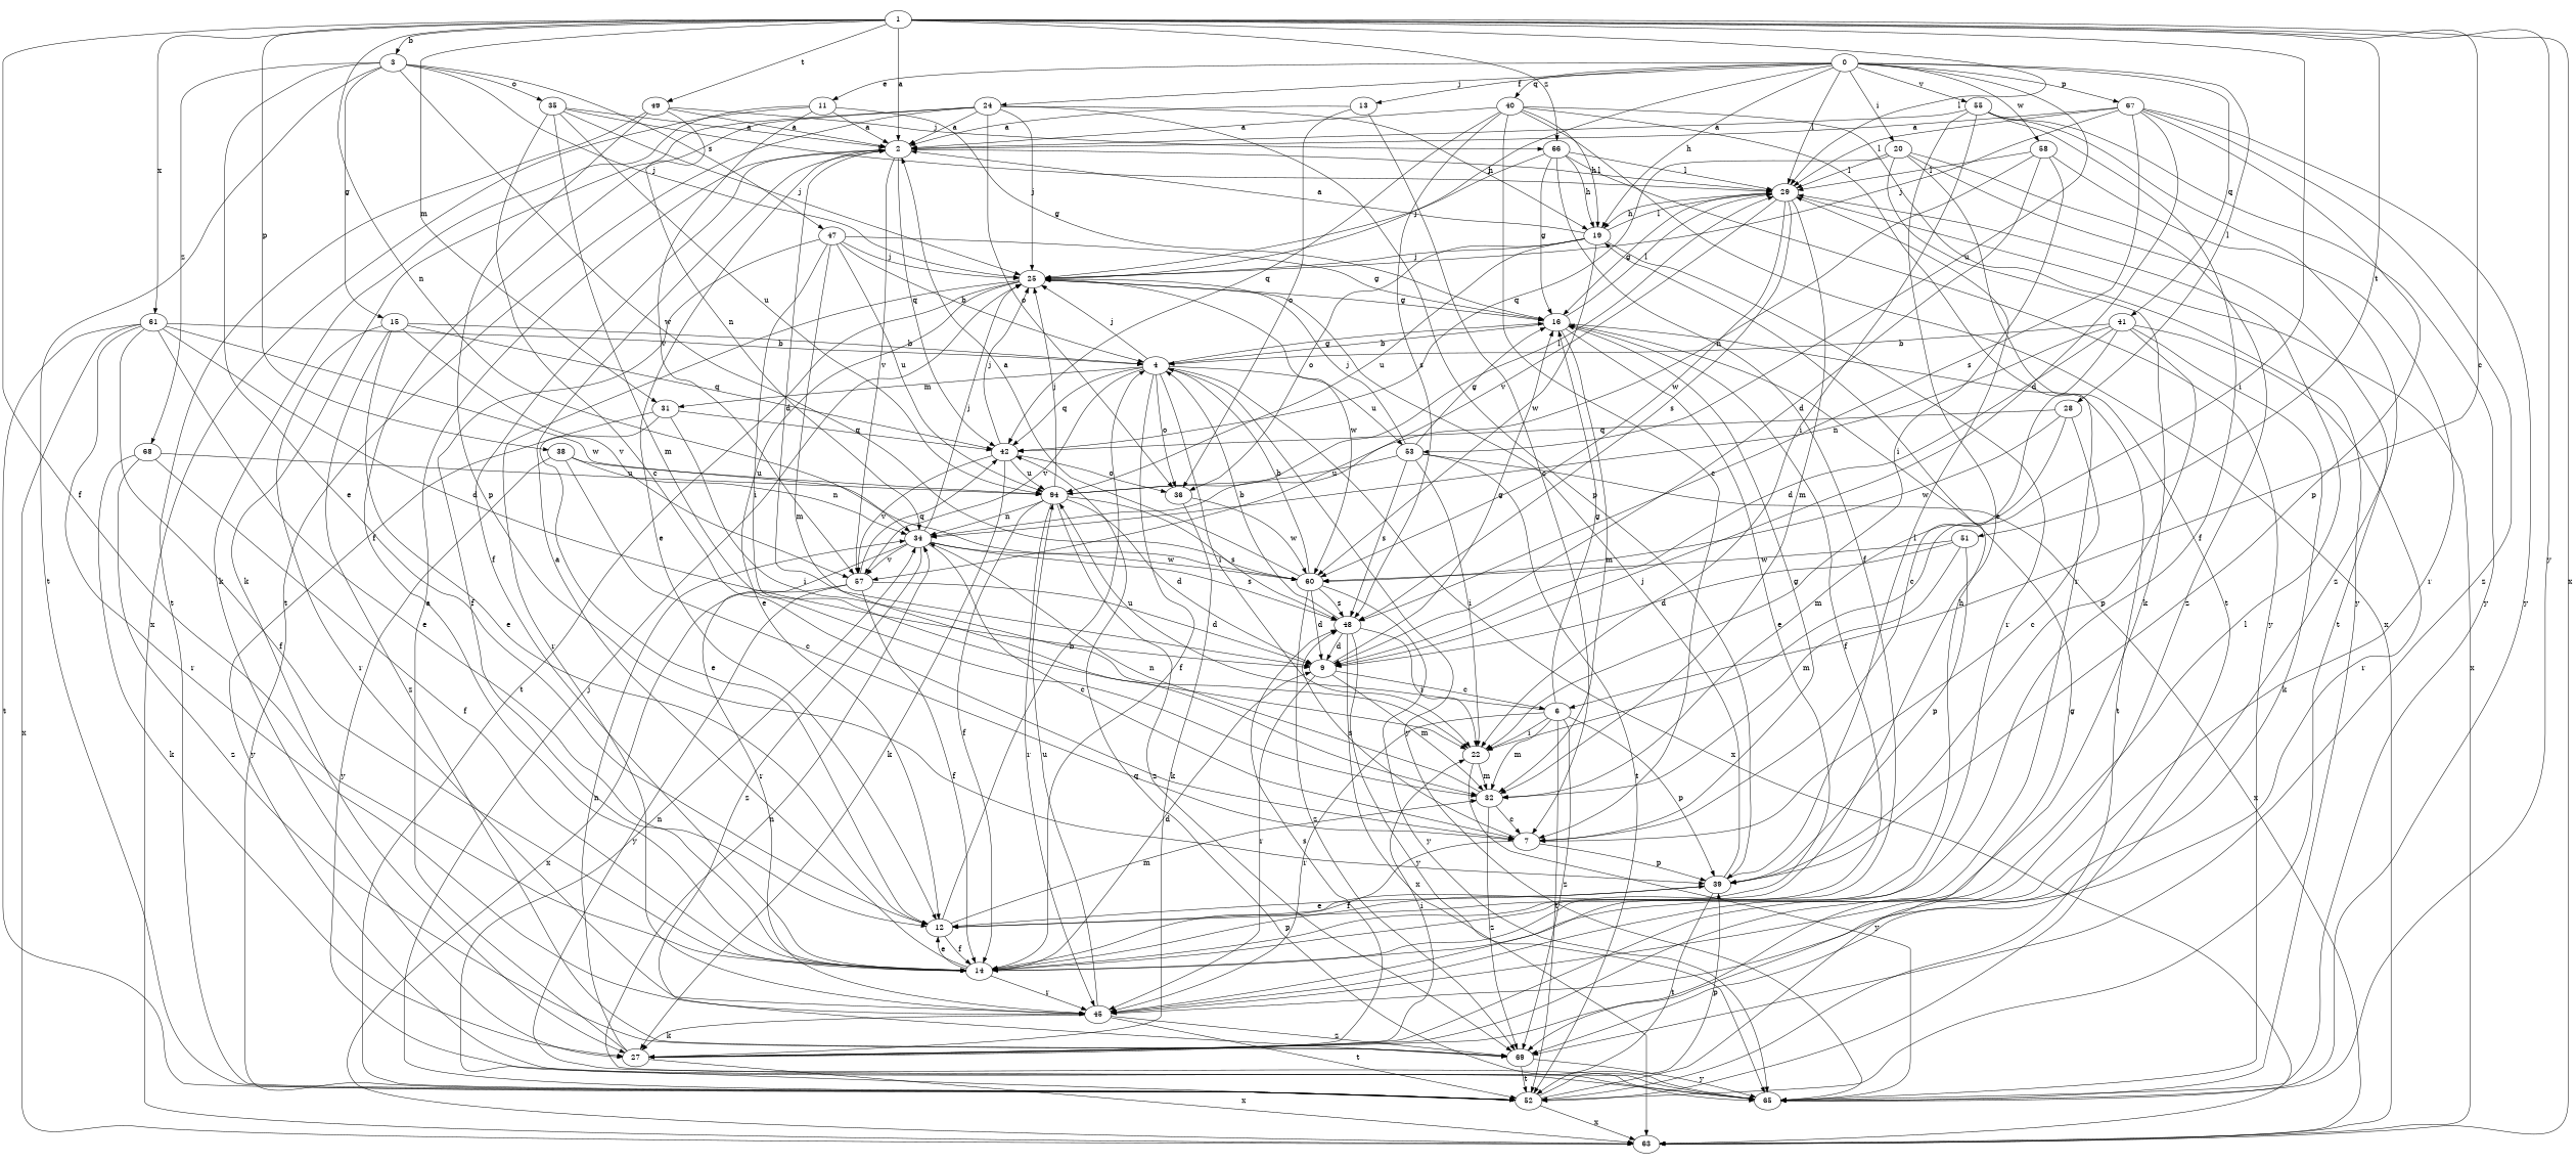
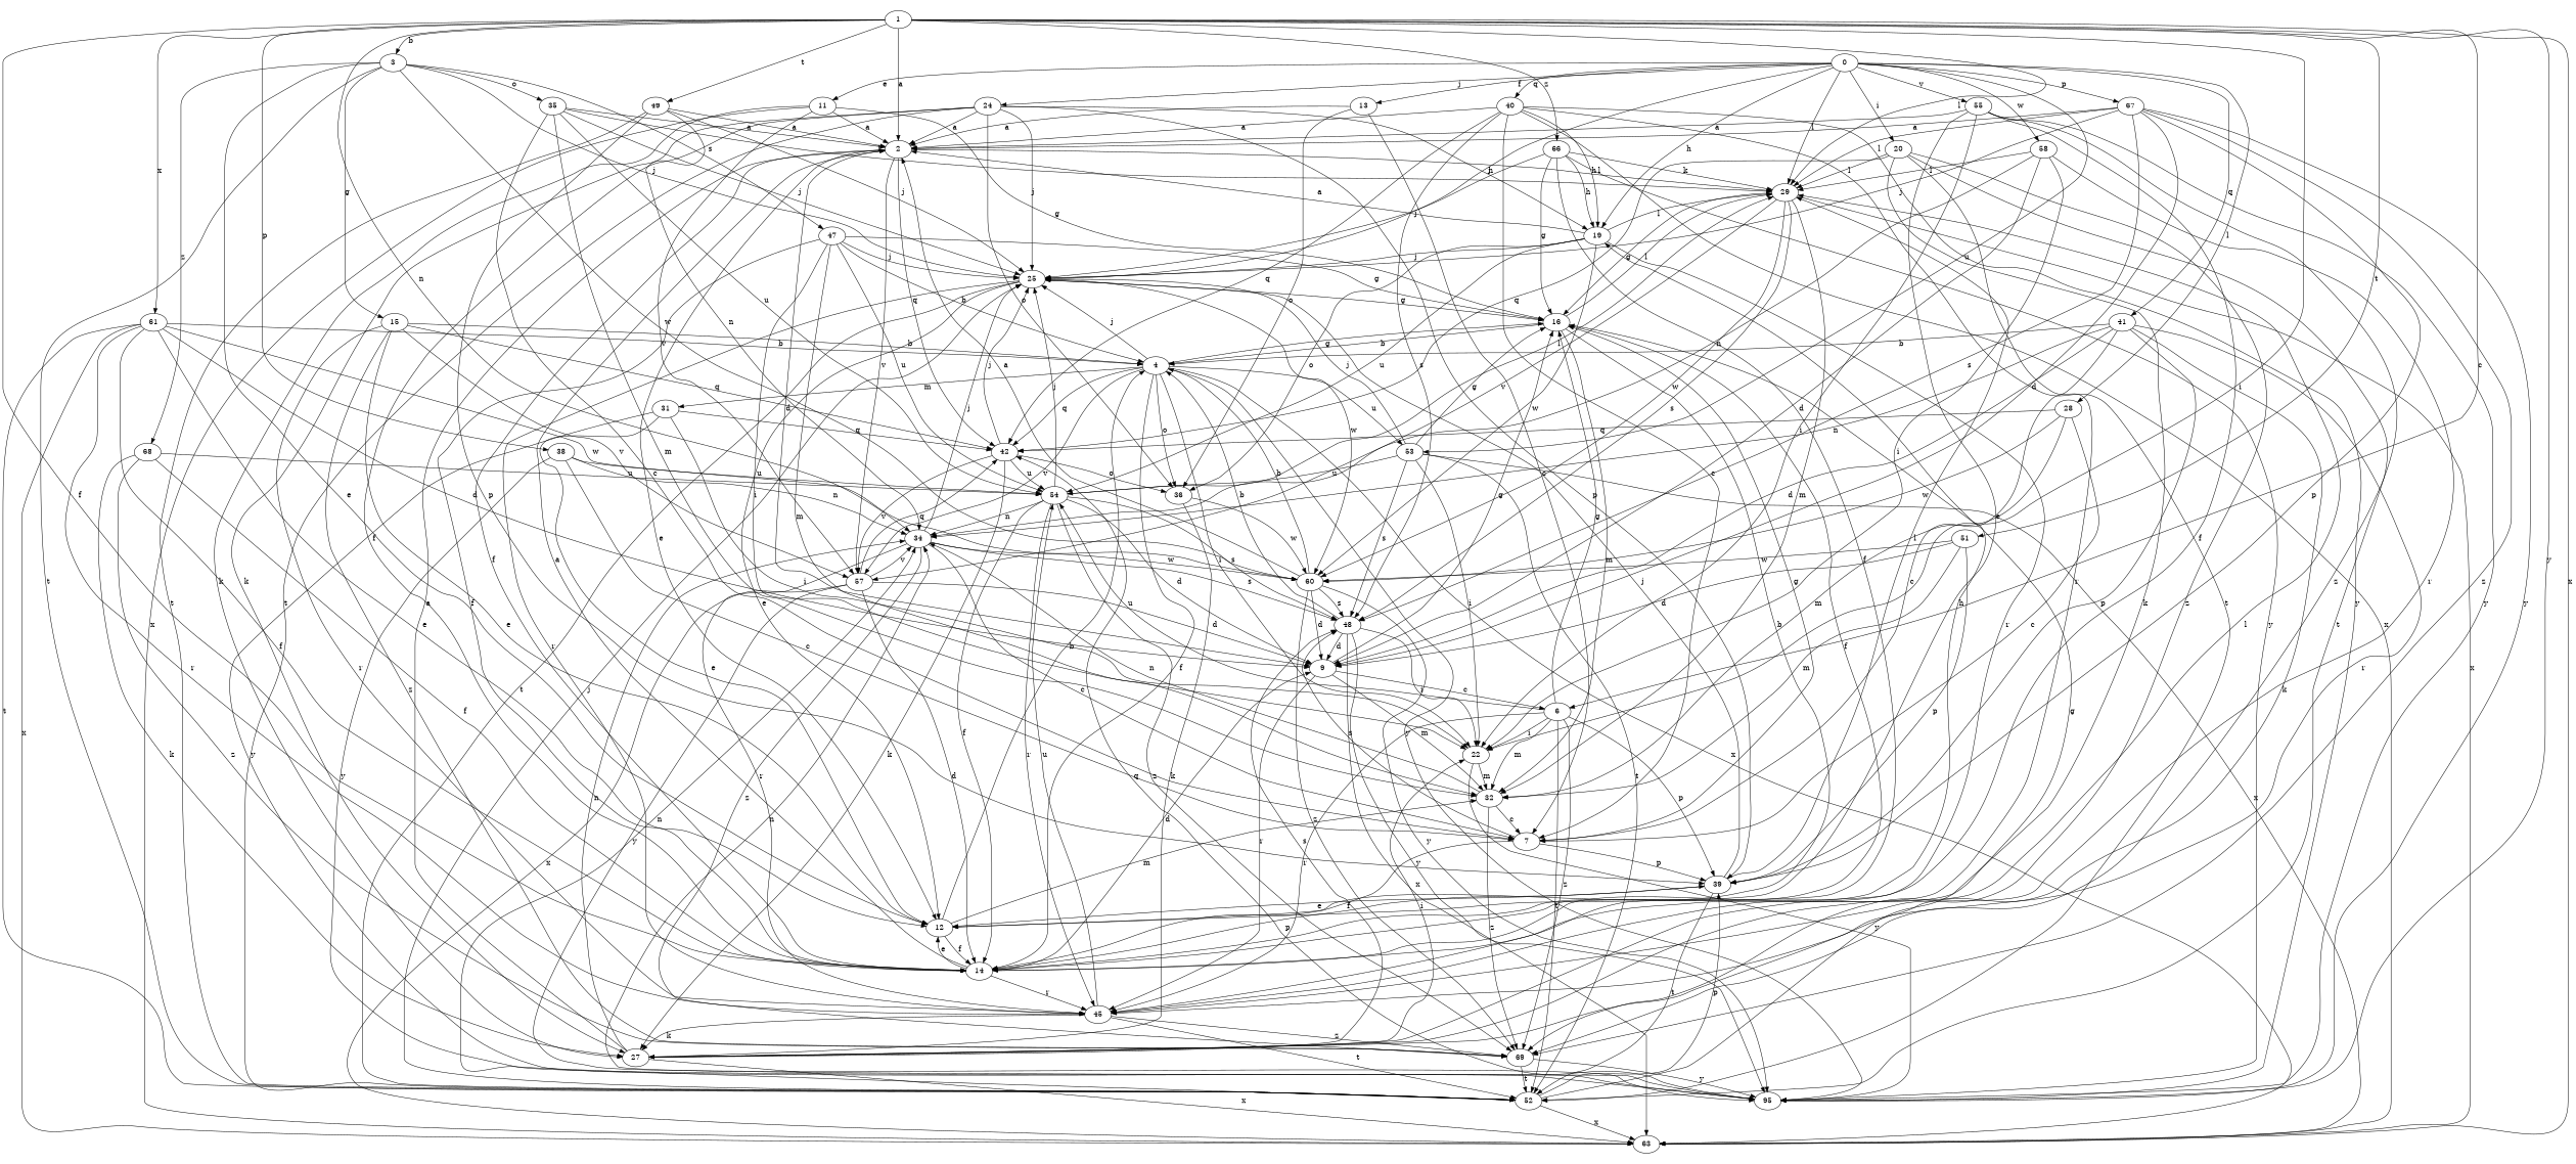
  strict digraph {
    0
    11
    13
    19
    20
    24
    25
    28
    29
    n10 [label=67]
    40
    41
    53
    55
    58
    2
    63
    57
    16
    27
    36
    7
    60
    45
-   54 [label=94]
+   54
    42
    52
    69
    14
    39
    12
    32
    48
    9
-   65
+   65 [label=95]
    34
    4
    22
    1
    3
    6
    31
    38
    49
    51
    61
    66
    15
    35
    47
    68
    0 -> 11 [label=e]
    0 -> 13 [label=f]
    0 -> 19 [label=h]
    0 -> 20 [label=i]
    0 -> 24 [label=j]
    0 -> 25 [label=j]
    0 -> 28 [label=l]
    0 -> 29 [label=l]
    0 -> n10 [label=p]
    0 -> 40 [label=q]
    0 -> 41 [label=q]
    0 -> 53 [label=u]
    0 -> 55 [label=v]
    0 -> 58 [label=w]
    11 -> 2 [label=a]
    11 -> 63 [label=x]
    11 -> 57 [label=v]
    11 -> 16 [label=g]
    11 -> 27 [label=k]
    13 -> 2 [label=a]
    13 -> 36 [label=o]
    13 -> 7 [label=c]
    19 -> 25 [label=j]
    19 -> 29 [label=l]
    19 -> 2 [label=a]
    19 -> 36 [label=o]
    19 -> 60 [label=w]
    19 -> 45 [label=r]
    19 -> 54 [label=u]
    20 -> 29 [label=l]
    20 -> 27 [label=k]
    20 -> 45 [label=r]
    20 -> 42 [label=q]
    20 -> 52 [label=t]
    20 -> 69 [label=z]
    24 -> 19 [label=h]
    24 -> 25 [label=j]
    24 -> 2 [label=a]
    24 -> 27 [label=k]
    24 -> 36 [label=o]
    24 -> 52 [label=t]
    24 -> 14 [label=f]
    24 -> 39 [label=p]
    25 -> 16 [label=g]
    25 -> 60 [label=w]
    25 -> 45 [label=r]
    25 -> 52 [label=t]
    25 -> 12 [label=e]
    28 -> 7 [label=c]
    28 -> 60 [label=w]
    28 -> 42 [label=q]
    28 -> 32 [label=m]
-   29 -> 19 [label=h]
    29 -> 63 [label=x]
    29 -> 57 [label=v]
    29 -> 16 [label=g]
    29 -> 60 [label=w]
    29 -> 32 [label=m]
    29 -> 48 [label=s]
    n10 -> 25 [label=j]
    n10 -> 29 [label=l]
    n10 -> 2 [label=a]
    n10 -> 69 [label=z]
    n10 -> 39 [label=p]
    n10 -> 48 [label=s]
    n10 -> 9 [label=d]
    n10 -> 65 [label=y]
    40 -> 19 [label=h]
    40 -> 2 [label=a]
    40 -> 63 [label=x]
    40 -> 7 [label=c]
    40 -> 42 [label=q]
    40 -> 52 [label=t]
    40 -> 48 [label=s]
    40 -> 65 [label=y]
    41 -> 27 [label=k]
    41 -> 7 [label=c]
    41 -> 45 [label=r]
    41 -> 39 [label=p]
    41 -> 9 [label=d]
    41 -> 34 [label=n]
    41 -> 4 [label=b]
    53 -> 25 [label=j]
    53 -> 63 [label=x]
    53 -> 16 [label=g]
    53 -> 54 [label=u]
    53 -> 52 [label=t]
    53 -> 48 [label=s]
    53 -> 22 [label=i]
    55 -> 2 [label=a]
    55 -> 69 [label=z]
    55 -> 14 [label=f]
    55 -> 12 [label=e]
    55 -> 65 [label=y]
    55 -> 22 [label=i]
    58 -> 29 [label=l]
    58 -> 45 [label=r]
    58 -> 9 [label=d]
    58 -> 34 [label=n]
    58 -> 22 [label=i]
    2 -> 29 [label=l]
    2 -> 57 [label=v]
    2 -> 42 [label=q]
    2 -> 14 [label=f]
    2 -> 12 [label=e]
    2 -> 9 [label=d]
    57 -> 63 [label=x]
    57 -> 42 [label=q]
-   57 -> 14 [label=f]
+   57 -> 14 [label=d]
    57 -> 9 [label=d]
    57 -> 65 [label=y]
    16 -> 29 [label=l]
-   16 -> 52 [label=t]
    16 -> 14 [label=f]
-   16 -> 12 [label=e]
+   16 -> 12 [label=b]
    16 -> 32 [label=m]
    16 -> 4 [label=b]
    27 -> 29 [label=l]
    27 -> 2 [label=a]
    27 -> 63 [label=x]
    27 -> 48 [label=s]
    27 -> 34 [label=n]
    27 -> 22 [label=i]
    36 -> 27 [label=k]
    36 -> 60 [label=w]
    7 -> 16 [label=g]
    7 -> 14 [label=f]
    7 -> 39 [label=p]
    7 -> 48 [label=s]
    60 -> 2 [label=a]
    60 -> 69 [label=z]
    60 -> 48 [label=s]
    60 -> 9 [label=d]
    60 -> 65 [label=y]
    60 -> 4 [label=b]
    45 -> 27 [label=k]
    45 -> 54 [label=u]
    45 -> 52 [label=t]
    45 -> 69 [label=z]
    54 -> 25 [label=j]
    54 -> 29 [label=l]
    54 -> 45 [label=r]
    54 -> 69 [label=z]
    54 -> 14 [label=f]
    54 -> 48 [label=s]
    54 -> 9 [label=d]
    54 -> 34 [label=n]
    42 -> 25 [label=j]
    42 -> 57 [label=v]
    42 -> 27 [label=k]
    42 -> 36 [label=o]
    42 -> 54 [label=u]
    52 -> 25 [label=j]
    52 -> 63 [label=x]
    52 -> 16 [label=g]
    52 -> 39 [label=p]
    52 -> 34 [label=n]
    69 -> 52 [label=t]
    69 -> 65 [label=y]
    14 -> 19 [label=h]
    14 -> 2 [label=a]
    14 -> 45 [label=r]
    14 -> 39 [label=p]
    14 -> 12 [label=e]
    14 -> 9 [label=d]
    39 -> 25 [label=j]
    39 -> 29 [label=l]
    39 -> 52 [label=t]
    39 -> 12 [label=e]
    12 -> 14 [label=f]
    12 -> 32 [label=m]
    12 -> 4 [label=b]
    32 -> 7 [label=c]
    32 -> 69 [label=z]
    32 -> 34 [label=n]
    48 -> 63 [label=x]
    48 -> 9 [label=d]
    48 -> 65 [label=y]
    48 -> 4 [label=b]
    48 -> 22 [label=i]
    9 -> 16 [label=g]
    9 -> 45 [label=r]
    9 -> 32 [label=m]
    9 -> 6 [label=c]
    65 -> 42 [label=q]
    65 -> 34 [label=n]
    34 -> 25 [label=j]
-   34 -> 57 [label=v]
+   57 -> 34 [label=v]
    34 -> 7 [label=c]
    34 -> 60 [label=w]
    34 -> 45 [label=r]
    34 -> 69 [label=z]
    34 -> 48 [label=s]
    4 -> 25 [label=j]
    4 -> 53 [label=u]
    4 -> 63 [label=x]
    4 -> 57 [label=v]
    4 -> 16 [label=g]
    4 -> 36 [label=o]
    4 -> 42 [label=q]
    4 -> 14 [label=f]
    4 -> 65 [label=y]
    4 -> 22 [label=i]
    4 -> 31 [label=m]
    22 -> 32 [label=m]
    22 -> 65 [label=y]
    1 -> 29 [label=l]
    1 -> 2 [label=a]
    1 -> 63 [label=x]
    1 -> 14 [label=f]
    1 -> 65 [label=y]
    1 -> 34 [label=n]
    1 -> 22 [label=i]
    1 -> 3 [label=b]
    1 -> 6 [label=c]
-   1 -> 31 [label=m]
    1 -> 38 [label=p]
    1 -> 49 [label=t]
    1 -> 51 [label=t]
    1 -> 61 [label=x]
    1 -> 66 [label=z]
    3 -> 25 [label=j]
    3 -> 60 [label=w]
    3 -> 52 [label=t]
    3 -> 12 [label=e]
    3 -> 15 [label=g]
    3 -> 35 [label=o]
    3 -> 47 [label=s]
    3 -> 68 [label=z]
    6 -> 16 [label=g]
    6 -> 45 [label=r]
    6 -> 54 [label=u]
    6 -> 52 [label=t]
    6 -> 69 [label=z]
    6 -> 39 [label=p]
    6 -> 32 [label=m]
    6 -> 22 [label=i]
    31 -> 42 [label=q]
    31 -> 12 [label=e]
    31 -> 65 [label=y]
    31 -> 22 [label=i]
    38 -> 7 [label=c]
    38 -> 54 [label=u]
    38 -> 65 [label=y]
    38 -> 34 [label=n]
-   49 -> 66 [label=j]
+   49 -> 25 [label=j]
    49 -> 2 [label=a]
    49 -> 52 [label=t]
    49 -> 39 [label=p]
    49 -> 34 [label=n]
    51 -> 60 [label=w]
    51 -> 39 [label=p]
    51 -> 32 [label=m]
    51 -> 9 [label=d]
    61 -> 63 [label=x]
    61 -> 60 [label=w]
    61 -> 45 [label=r]
    61 -> 52 [label=t]
    61 -> 14 [label=f]
    61 -> 12 [label=e]
    61 -> 9 [label=d]
    61 -> 4 [label=b]
    66 -> 19 [label=h]
    66 -> 25 [label=j]
-   66 -> 29 [label=l]
+   66 -> 29 [label=k]
    66 -> 16 [label=g]
    66 -> 14 [label=f]
    66 -> 65 [label=y]
    15 -> 57 [label=v]
    15 -> 45 [label=r]
    15 -> 42 [label=q]
    15 -> 69 [label=z]
    15 -> 12 [label=e]
    15 -> 4 [label=b]
    35 -> 25 [label=j]
    35 -> 29 [label=l]
    35 -> 2 [label=a]
    35 -> 7 [label=c]
    35 -> 54 [label=u]
    35 -> 32 [label=m]
    47 -> 25 [label=j]
    47 -> 16 [label=g]
    47 -> 54 [label=u]
    47 -> 14 [label=f]
    47 -> 32 [label=m]
    47 -> 4 [label=b]
    47 -> 22 [label=i]
    68 -> 27 [label=k]
    68 -> 54 [label=u]
    68 -> 69 [label=z]
    68 -> 14 [label=f]
  }
